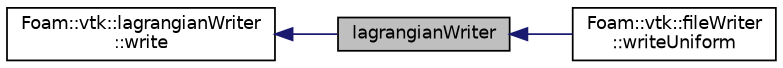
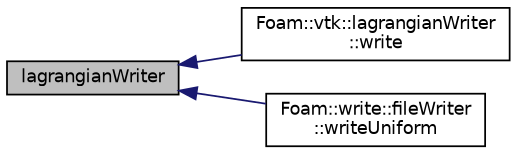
  digraph {
    rankdir=LR
    node [color=black fontname=Helvetica fontsize=10 shape=record]
    edge [color=midnightblue dir=back fontname=Helvetica fontsize=10 labelfontname=Helvetica labelfontsize=10 style=solid]
    n1 [fillcolor=grey75 fontcolor=black height=0.2 label=lagrangianWriter style=filled width=0.4]
    n2 [height=0.2 label="Foam::vtk::lagrangianWriter\l::write" width=0.4]
-   n3 [height=0.2 label="Foam::vtk::fileWriter\l::writeUniform" width=0.4]
-   n2 -> n1
+   n3 [height=0.2 label="Foam::write::fileWriter\l::writeUniform" width=0.4]
+   n1 -> n2
    n1 -> n3
  }
